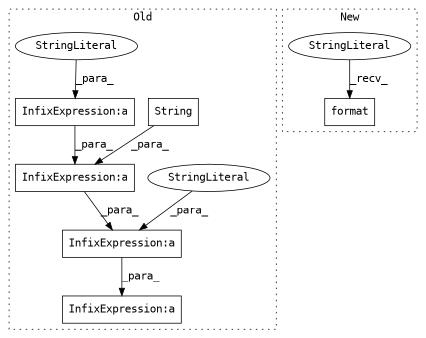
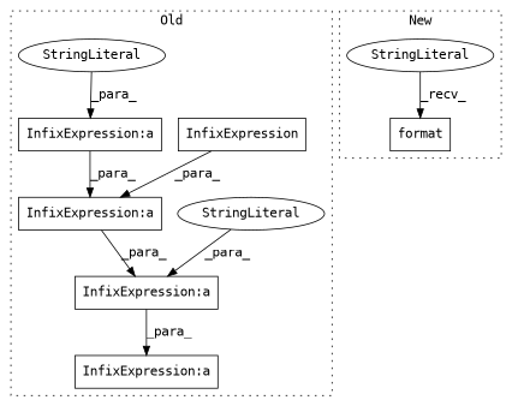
  digraph {
    fontname="DejaVu Sans Mono"
    node [a=27 l=3 shape=box fontname="DejaVu Sans Mono"]
    edge [fontname="DejaVu Sans Mono"]
-   n1 [a=32 l="7,1" label=String s="1122,1134"]
+   n1 [a=32 l="7,1" label=InfixExpression s="1122,1134"]
    n2 [label="InfixExpression:a" s=1185]
    n3 [a=45 l=11 label=StringLiteral s=1188 shape=ellipse]
    n4 [label="InfixExpression:a" s=1136]
    n5 [label="InfixExpression:a" s=1043]
    n6 [a=45 l=32 label=StringLiteral s=1046 shape=ellipse]
    n7 [label="InfixExpression:a" s=1200]
    n8 [a=32 l="7,1" label=format s="1065,1116"]
    n9 [a=45 l=96 label=StringLiteral s=968 shape=ellipse]
    subgraph cluster_1 {
      label=Old
      style=dotted
      n1
      n2
      n3
      n4
      n5
      n6
      n7
    }
    subgraph cluster_2 {
      label=New
      style=dotted
      n8
      n9
    }
    n1 -> n4 [label=_para_]
    n2 -> n7 [label=_para_]
    n3 -> n2 [label=_para_]
    n4 -> n2 [label=_para_]
    n5 -> n4 [label=_para_]
    n6 -> n5 [label=_para_]
    n9 -> n8 [label=_recv_]
  }
